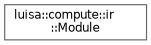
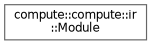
  digraph {
    rankdir=LR
-   n1 [color=grey40 fillcolor=white fontname=Helvetica fontsize=10 height=0.2 label="luisa::compute::ir\l::Module" shape=box style=filled width=0.4]
+   n1 [color=grey40 fillcolor=white fontname=Helvetica fontsize=10 height=0.2 label="compute::compute::ir\l::Module" shape=box style=filled width=0.4]
  }
